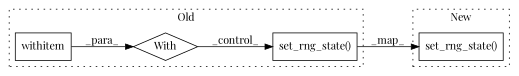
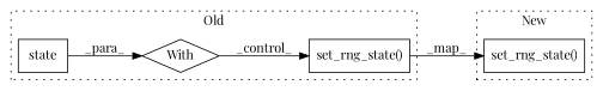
  digraph {
    rankdir=LR
    fontname="Playfair Display"
    node [a=75 l="25,1" shape=box fontname="Playfair Display"]
    edge [fontname="Playfair Display"]
    n1 [label="set_rng_state()" s="1453,1483"]
    n2 [a=39 l="5,42" label=With s="1401,1411" shape=diamond]
-   n3 [a=49 l=5 label=withitem s=1406]
+   n3 [a=49 l=5 label=state s=1406]
    n4 [label="set_rng_state()" s="1401,1439"]
    subgraph cluster_1 {
      label=Old
      style=dotted
      n1
      n2
      n3
    }
    subgraph cluster_2 {
      label=New
      style=dotted
      n4
    }
    n1 -> n4 [label=_map_]
    n2 -> n1 [label=_control_]
    n3 -> n2 [label=_para_]
  }
